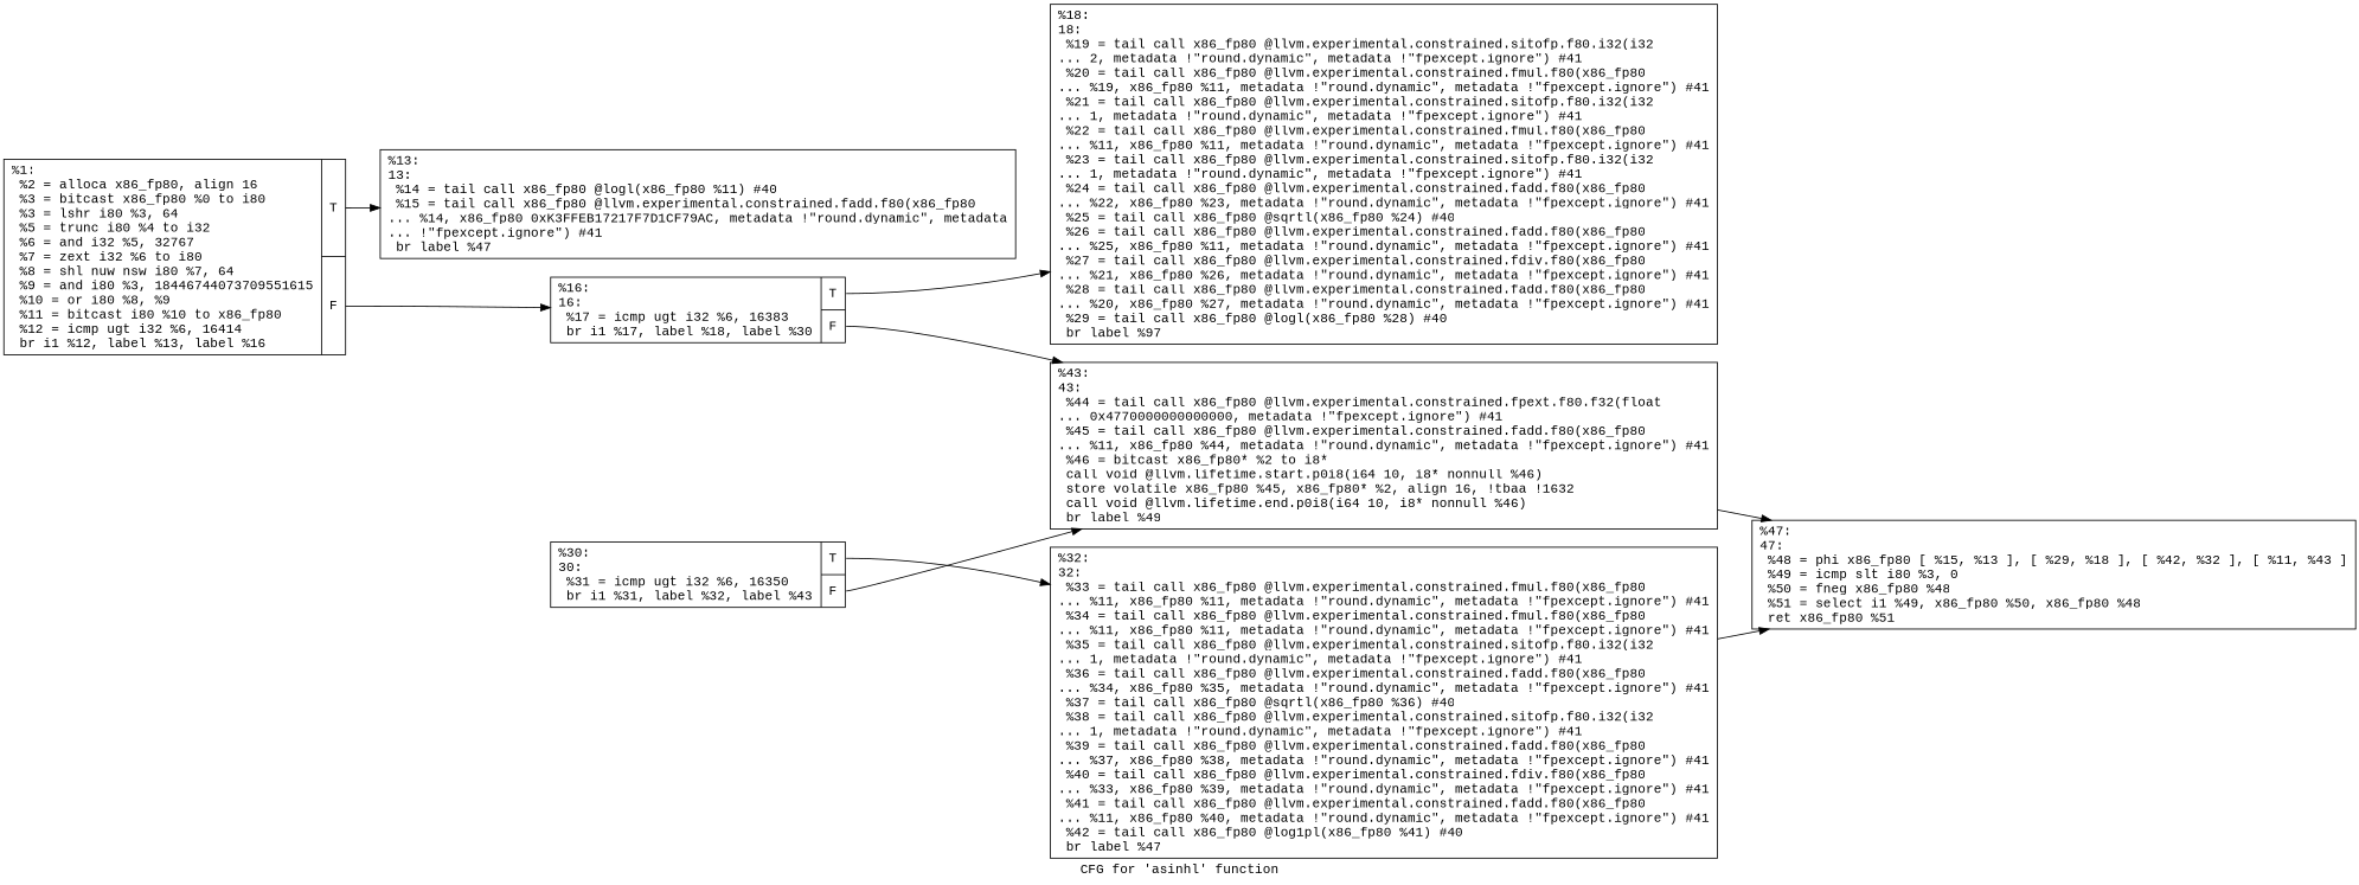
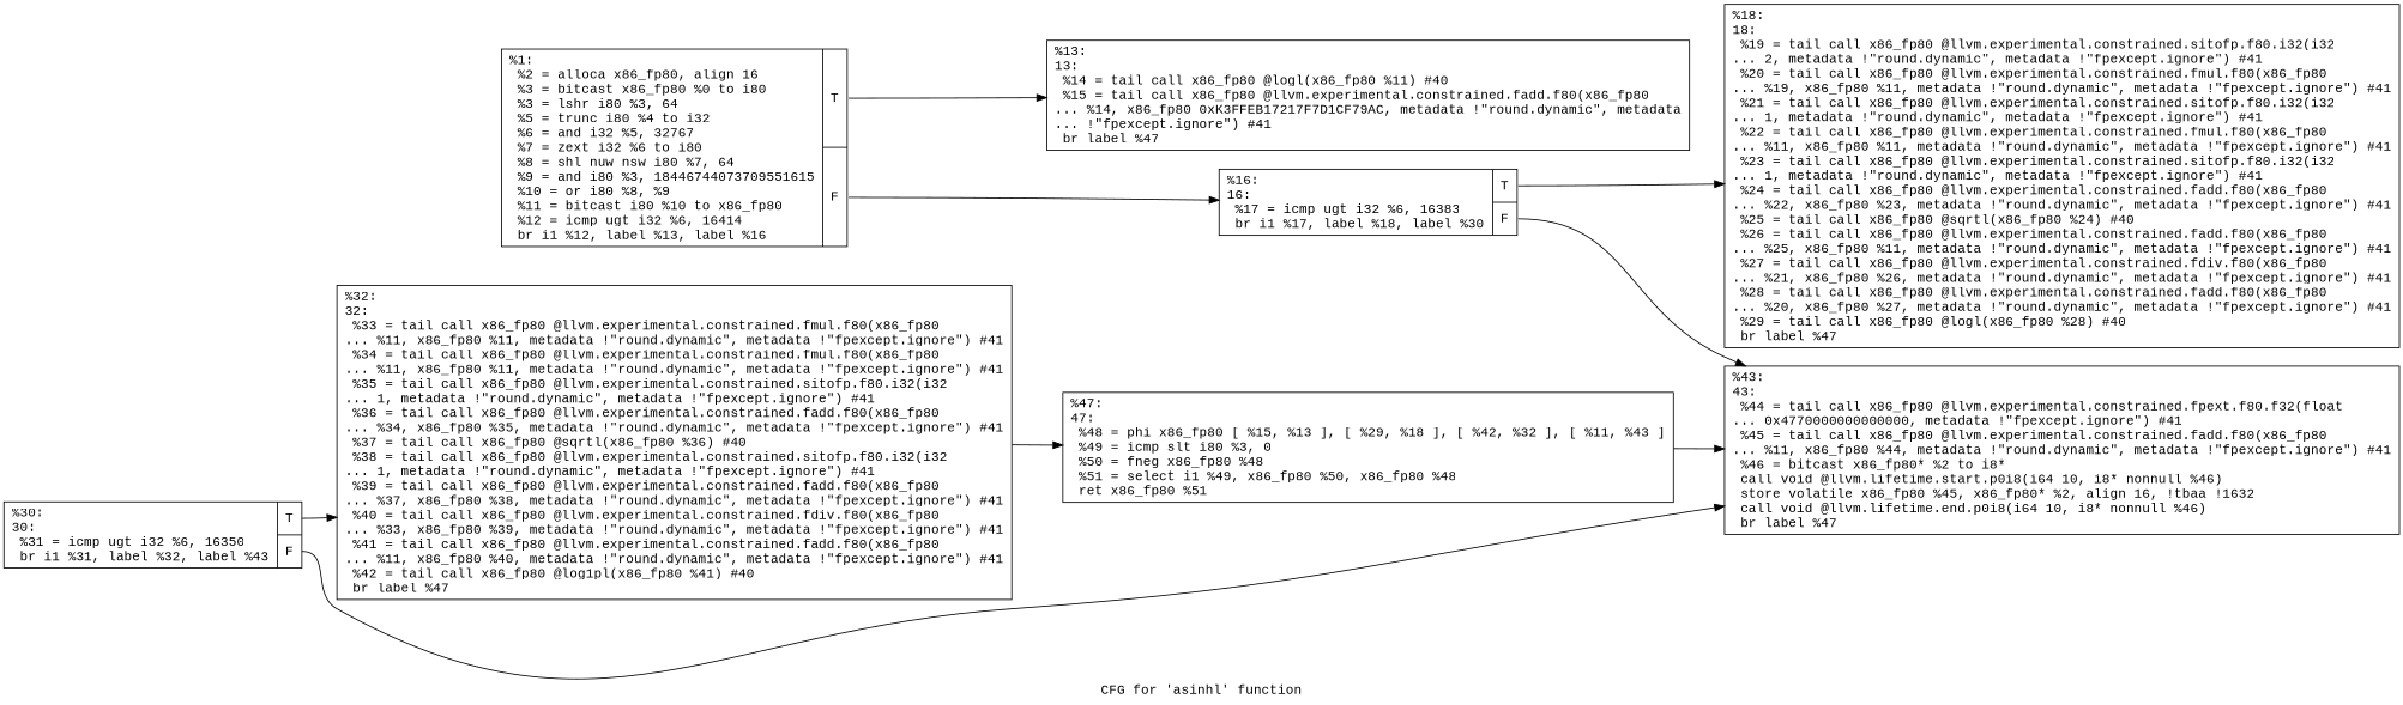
  digraph {
    fontname="Liberation Mono"
    label="CFG for 'asinhl' function"
    rankdir=LR
    node [fontname="Liberation Mono" shape=record]
    edge [fontname="Liberation Mono" tailport=s0]
    n1 [label="{%1:\l  %2 = alloca x86_fp80, align 16\l  %3 = bitcast x86_fp80 %0 to i80\l  %3 = lshr i80 %3, 64\l  %5 = trunc i80 %4 to i32\l  %6 = and i32 %5, 32767\l  %7 = zext i32 %6 to i80\l  %8 = shl nuw nsw i80 %7, 64\l  %9 = and i80 %3, 18446744073709551615\l  %10 = or i80 %8, %9\l  %11 = bitcast i80 %10 to x86_fp80\l  %12 = icmp ugt i32 %6, 16414\l  br i1 %12, label %13, label %16\l|{<s0>T|<s1>F}}"]
    n2 [label="{%13:\l13:                                               \l  %14 = tail call x86_fp80 @logl(x86_fp80 %11) #40\l  %15 = tail call x86_fp80 @llvm.experimental.constrained.fadd.f80(x86_fp80\l... %14, x86_fp80 0xK3FFEB17217F7D1CF79AC, metadata !\"round.dynamic\", metadata\l... !\"fpexcept.ignore\") #41\l  br label %47\l}"]
    n3 [label="{%16:\l16:                                               \l  %17 = icmp ugt i32 %6, 16383\l  br i1 %17, label %18, label %30\l|{<s0>T|<s1>F}}"]
-   n4 [label="{%18:\l18:                                               \l  %19 = tail call x86_fp80 @llvm.experimental.constrained.sitofp.f80.i32(i32\l... 2, metadata !\"round.dynamic\", metadata !\"fpexcept.ignore\") #41\l  %20 = tail call x86_fp80 @llvm.experimental.constrained.fmul.f80(x86_fp80\l... %19, x86_fp80 %11, metadata !\"round.dynamic\", metadata !\"fpexcept.ignore\") #41\l  %21 = tail call x86_fp80 @llvm.experimental.constrained.sitofp.f80.i32(i32\l... 1, metadata !\"round.dynamic\", metadata !\"fpexcept.ignore\") #41\l  %22 = tail call x86_fp80 @llvm.experimental.constrained.fmul.f80(x86_fp80\l... %11, x86_fp80 %11, metadata !\"round.dynamic\", metadata !\"fpexcept.ignore\") #41\l  %23 = tail call x86_fp80 @llvm.experimental.constrained.sitofp.f80.i32(i32\l... 1, metadata !\"round.dynamic\", metadata !\"fpexcept.ignore\") #41\l  %24 = tail call x86_fp80 @llvm.experimental.constrained.fadd.f80(x86_fp80\l... %22, x86_fp80 %23, metadata !\"round.dynamic\", metadata !\"fpexcept.ignore\") #41\l  %25 = tail call x86_fp80 @sqrtl(x86_fp80 %24) #40\l  %26 = tail call x86_fp80 @llvm.experimental.constrained.fadd.f80(x86_fp80\l... %25, x86_fp80 %11, metadata !\"round.dynamic\", metadata !\"fpexcept.ignore\") #41\l  %27 = tail call x86_fp80 @llvm.experimental.constrained.fdiv.f80(x86_fp80\l... %21, x86_fp80 %26, metadata !\"round.dynamic\", metadata !\"fpexcept.ignore\") #41\l  %28 = tail call x86_fp80 @llvm.experimental.constrained.fadd.f80(x86_fp80\l... %20, x86_fp80 %27, metadata !\"round.dynamic\", metadata !\"fpexcept.ignore\") #41\l  %29 = tail call x86_fp80 @logl(x86_fp80 %28) #40\l  br label %97\l}"]
-   n5 [label="{%43:\l43:                                               \l  %44 = tail call x86_fp80 @llvm.experimental.constrained.fpext.f80.f32(float\l... 0x4770000000000000, metadata !\"fpexcept.ignore\") #41\l  %45 = tail call x86_fp80 @llvm.experimental.constrained.fadd.f80(x86_fp80\l... %11, x86_fp80 %44, metadata !\"round.dynamic\", metadata !\"fpexcept.ignore\") #41\l  %46 = bitcast x86_fp80* %2 to i8*\l  call void @llvm.lifetime.start.p0i8(i64 10, i8* nonnull %46)\l  store volatile x86_fp80 %45, x86_fp80* %2, align 16, !tbaa !1632\l  call void @llvm.lifetime.end.p0i8(i64 10, i8* nonnull %46)\l  br label %49\l}"]
+   n4 [label="{%18:\l18:                                               \l  %19 = tail call x86_fp80 @llvm.experimental.constrained.sitofp.f80.i32(i32\l... 2, metadata !\"round.dynamic\", metadata !\"fpexcept.ignore\") #41\l  %20 = tail call x86_fp80 @llvm.experimental.constrained.fmul.f80(x86_fp80\l... %19, x86_fp80 %11, metadata !\"round.dynamic\", metadata !\"fpexcept.ignore\") #41\l  %21 = tail call x86_fp80 @llvm.experimental.constrained.sitofp.f80.i32(i32\l... 1, metadata !\"round.dynamic\", metadata !\"fpexcept.ignore\") #41\l  %22 = tail call x86_fp80 @llvm.experimental.constrained.fmul.f80(x86_fp80\l... %11, x86_fp80 %11, metadata !\"round.dynamic\", metadata !\"fpexcept.ignore\") #41\l  %23 = tail call x86_fp80 @llvm.experimental.constrained.sitofp.f80.i32(i32\l... 1, metadata !\"round.dynamic\", metadata !\"fpexcept.ignore\") #41\l  %24 = tail call x86_fp80 @llvm.experimental.constrained.fadd.f80(x86_fp80\l... %22, x86_fp80 %23, metadata !\"round.dynamic\", metadata !\"fpexcept.ignore\") #41\l  %25 = tail call x86_fp80 @sqrtl(x86_fp80 %24) #40\l  %26 = tail call x86_fp80 @llvm.experimental.constrained.fadd.f80(x86_fp80\l... %25, x86_fp80 %11, metadata !\"round.dynamic\", metadata !\"fpexcept.ignore\") #41\l  %27 = tail call x86_fp80 @llvm.experimental.constrained.fdiv.f80(x86_fp80\l... %21, x86_fp80 %26, metadata !\"round.dynamic\", metadata !\"fpexcept.ignore\") #41\l  %28 = tail call x86_fp80 @llvm.experimental.constrained.fadd.f80(x86_fp80\l... %20, x86_fp80 %27, metadata !\"round.dynamic\", metadata !\"fpexcept.ignore\") #41\l  %29 = tail call x86_fp80 @logl(x86_fp80 %28) #40\l  br label %47\l}"]
+   n5 [label="{%43:\l43:                                               \l  %44 = tail call x86_fp80 @llvm.experimental.constrained.fpext.f80.f32(float\l... 0x4770000000000000, metadata !\"fpexcept.ignore\") #41\l  %45 = tail call x86_fp80 @llvm.experimental.constrained.fadd.f80(x86_fp80\l... %11, x86_fp80 %44, metadata !\"round.dynamic\", metadata !\"fpexcept.ignore\") #41\l  %46 = bitcast x86_fp80* %2 to i8*\l  call void @llvm.lifetime.start.p0i8(i64 10, i8* nonnull %46)\l  store volatile x86_fp80 %45, x86_fp80* %2, align 16, !tbaa !1632\l  call void @llvm.lifetime.end.p0i8(i64 10, i8* nonnull %46)\l  br label %47\l}"]
    n6 [label="{%47:\l47:                                               \l  %48 = phi x86_fp80 [ %15, %13 ], [ %29, %18 ], [ %42, %32 ], [ %11, %43 ]\l  %49 = icmp slt i80 %3, 0\l  %50 = fneg x86_fp80 %48\l  %51 = select i1 %49, x86_fp80 %50, x86_fp80 %48\l  ret x86_fp80 %51\l}"]
    n7 [label="{%30:\l30:                                               \l  %31 = icmp ugt i32 %6, 16350\l  br i1 %31, label %32, label %43\l|{<s0>T|<s1>F}}"]
    n8 [label="{%32:\l32:                                               \l  %33 = tail call x86_fp80 @llvm.experimental.constrained.fmul.f80(x86_fp80\l... %11, x86_fp80 %11, metadata !\"round.dynamic\", metadata !\"fpexcept.ignore\") #41\l  %34 = tail call x86_fp80 @llvm.experimental.constrained.fmul.f80(x86_fp80\l... %11, x86_fp80 %11, metadata !\"round.dynamic\", metadata !\"fpexcept.ignore\") #41\l  %35 = tail call x86_fp80 @llvm.experimental.constrained.sitofp.f80.i32(i32\l... 1, metadata !\"round.dynamic\", metadata !\"fpexcept.ignore\") #41\l  %36 = tail call x86_fp80 @llvm.experimental.constrained.fadd.f80(x86_fp80\l... %34, x86_fp80 %35, metadata !\"round.dynamic\", metadata !\"fpexcept.ignore\") #41\l  %37 = tail call x86_fp80 @sqrtl(x86_fp80 %36) #40\l  %38 = tail call x86_fp80 @llvm.experimental.constrained.sitofp.f80.i32(i32\l... 1, metadata !\"round.dynamic\", metadata !\"fpexcept.ignore\") #41\l  %39 = tail call x86_fp80 @llvm.experimental.constrained.fadd.f80(x86_fp80\l... %37, x86_fp80 %38, metadata !\"round.dynamic\", metadata !\"fpexcept.ignore\") #41\l  %40 = tail call x86_fp80 @llvm.experimental.constrained.fdiv.f80(x86_fp80\l... %33, x86_fp80 %39, metadata !\"round.dynamic\", metadata !\"fpexcept.ignore\") #41\l  %41 = tail call x86_fp80 @llvm.experimental.constrained.fadd.f80(x86_fp80\l... %11, x86_fp80 %40, metadata !\"round.dynamic\", metadata !\"fpexcept.ignore\") #41\l  %42 = tail call x86_fp80 @log1pl(x86_fp80 %41) #40\l  br label %47\l}"]
    n1 -> n2
    n1 -> n3 [tailport=s1]
    n3 -> n4
    n3 -> n5 [tailport=s1]
-   n5 -> n6 [tailport=""]
+   n6 -> n5 [tailport=""]
    n7 -> n5 [tailport=s1]
    n7 -> n8
    n8 -> n6 [tailport=""]
  }
